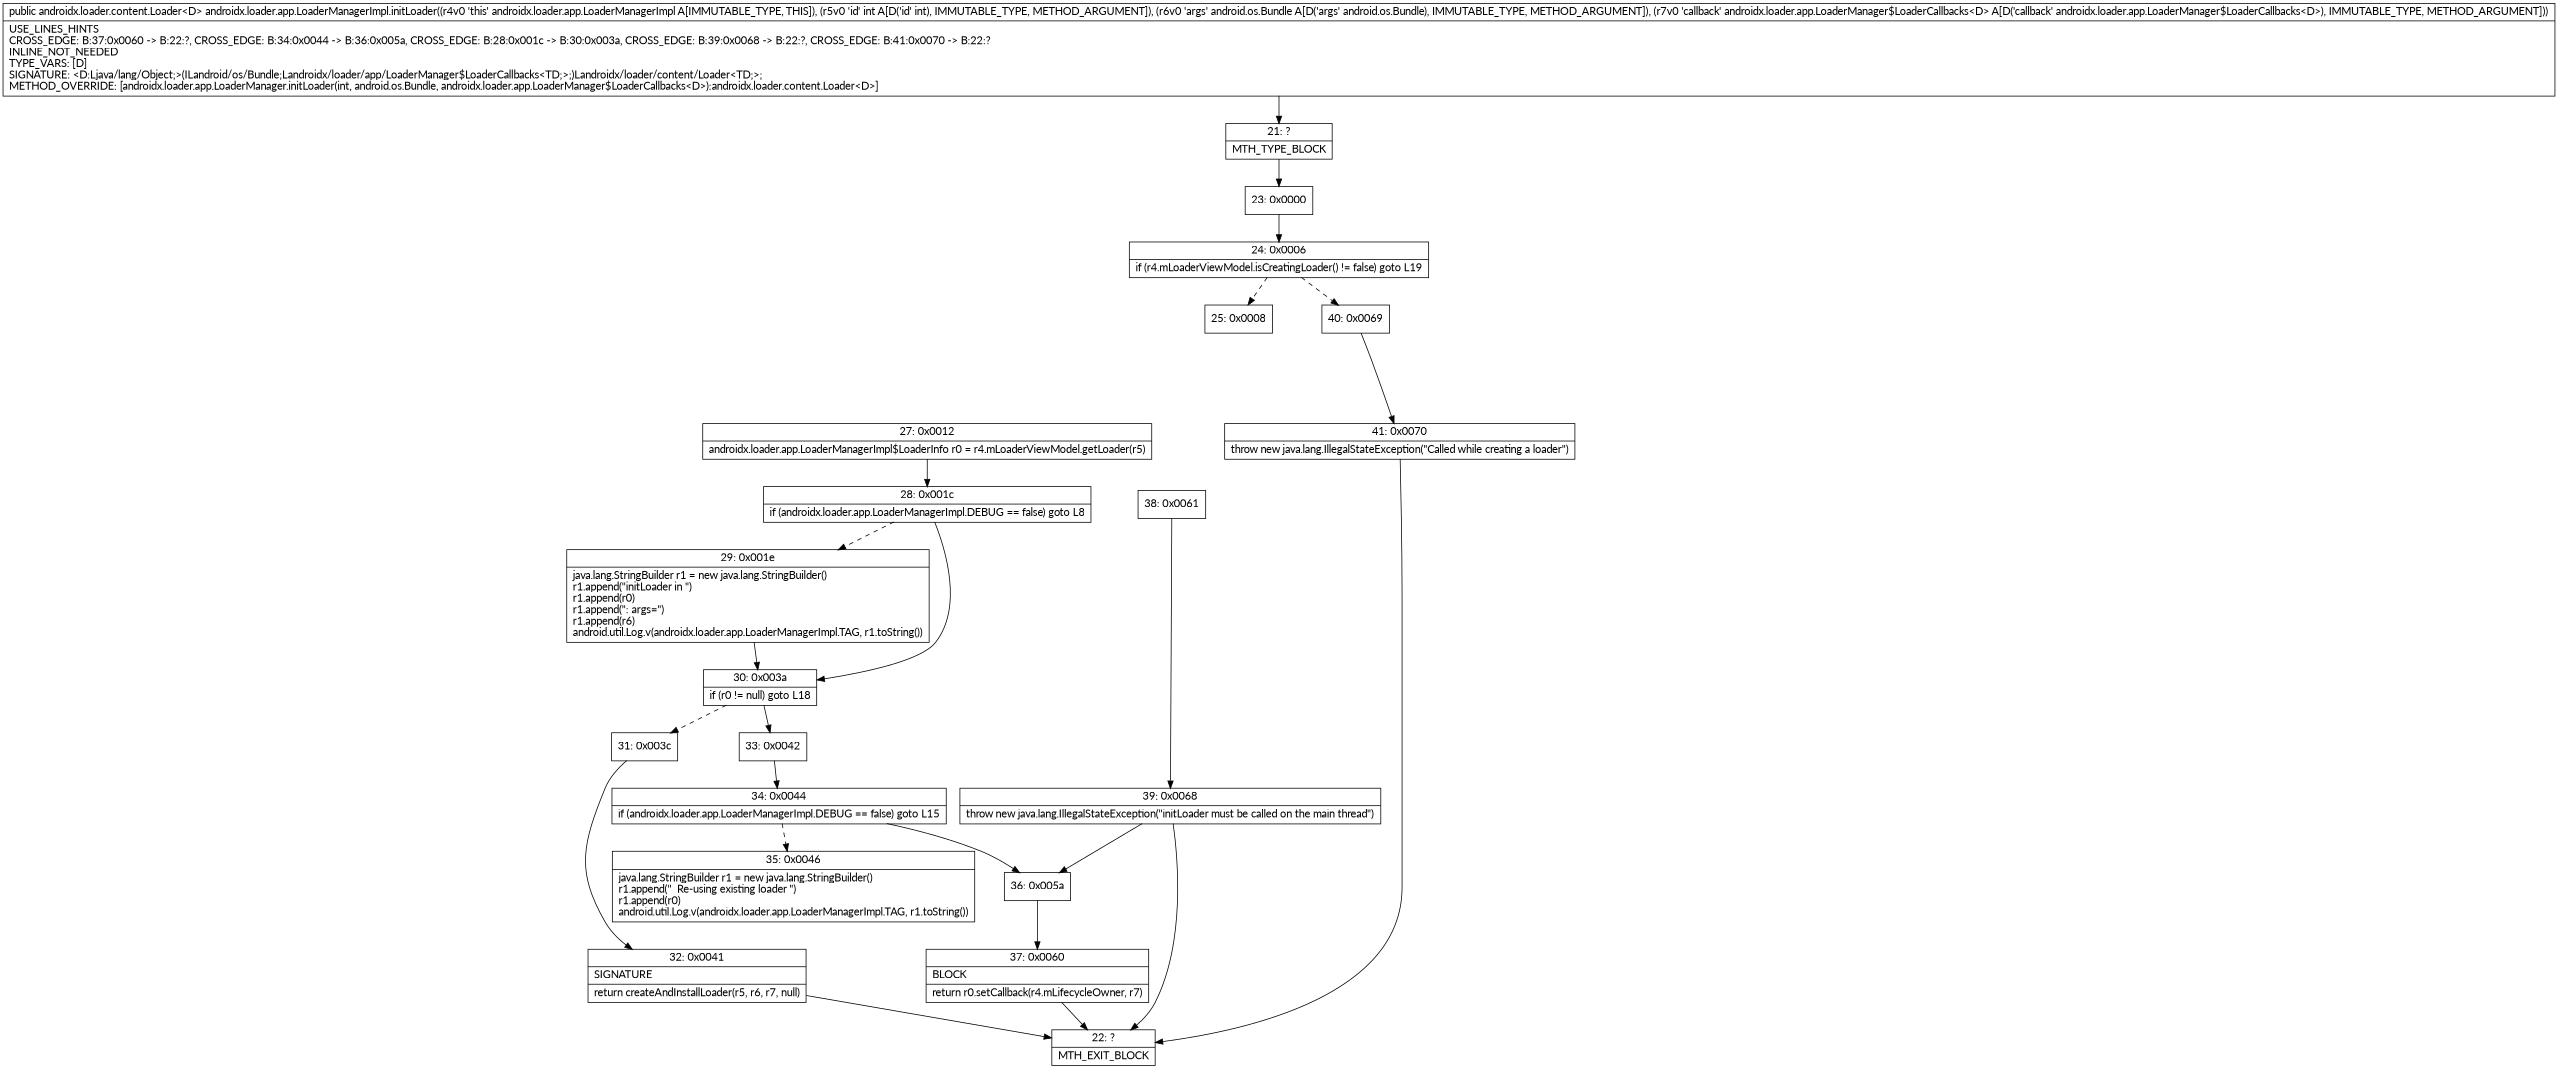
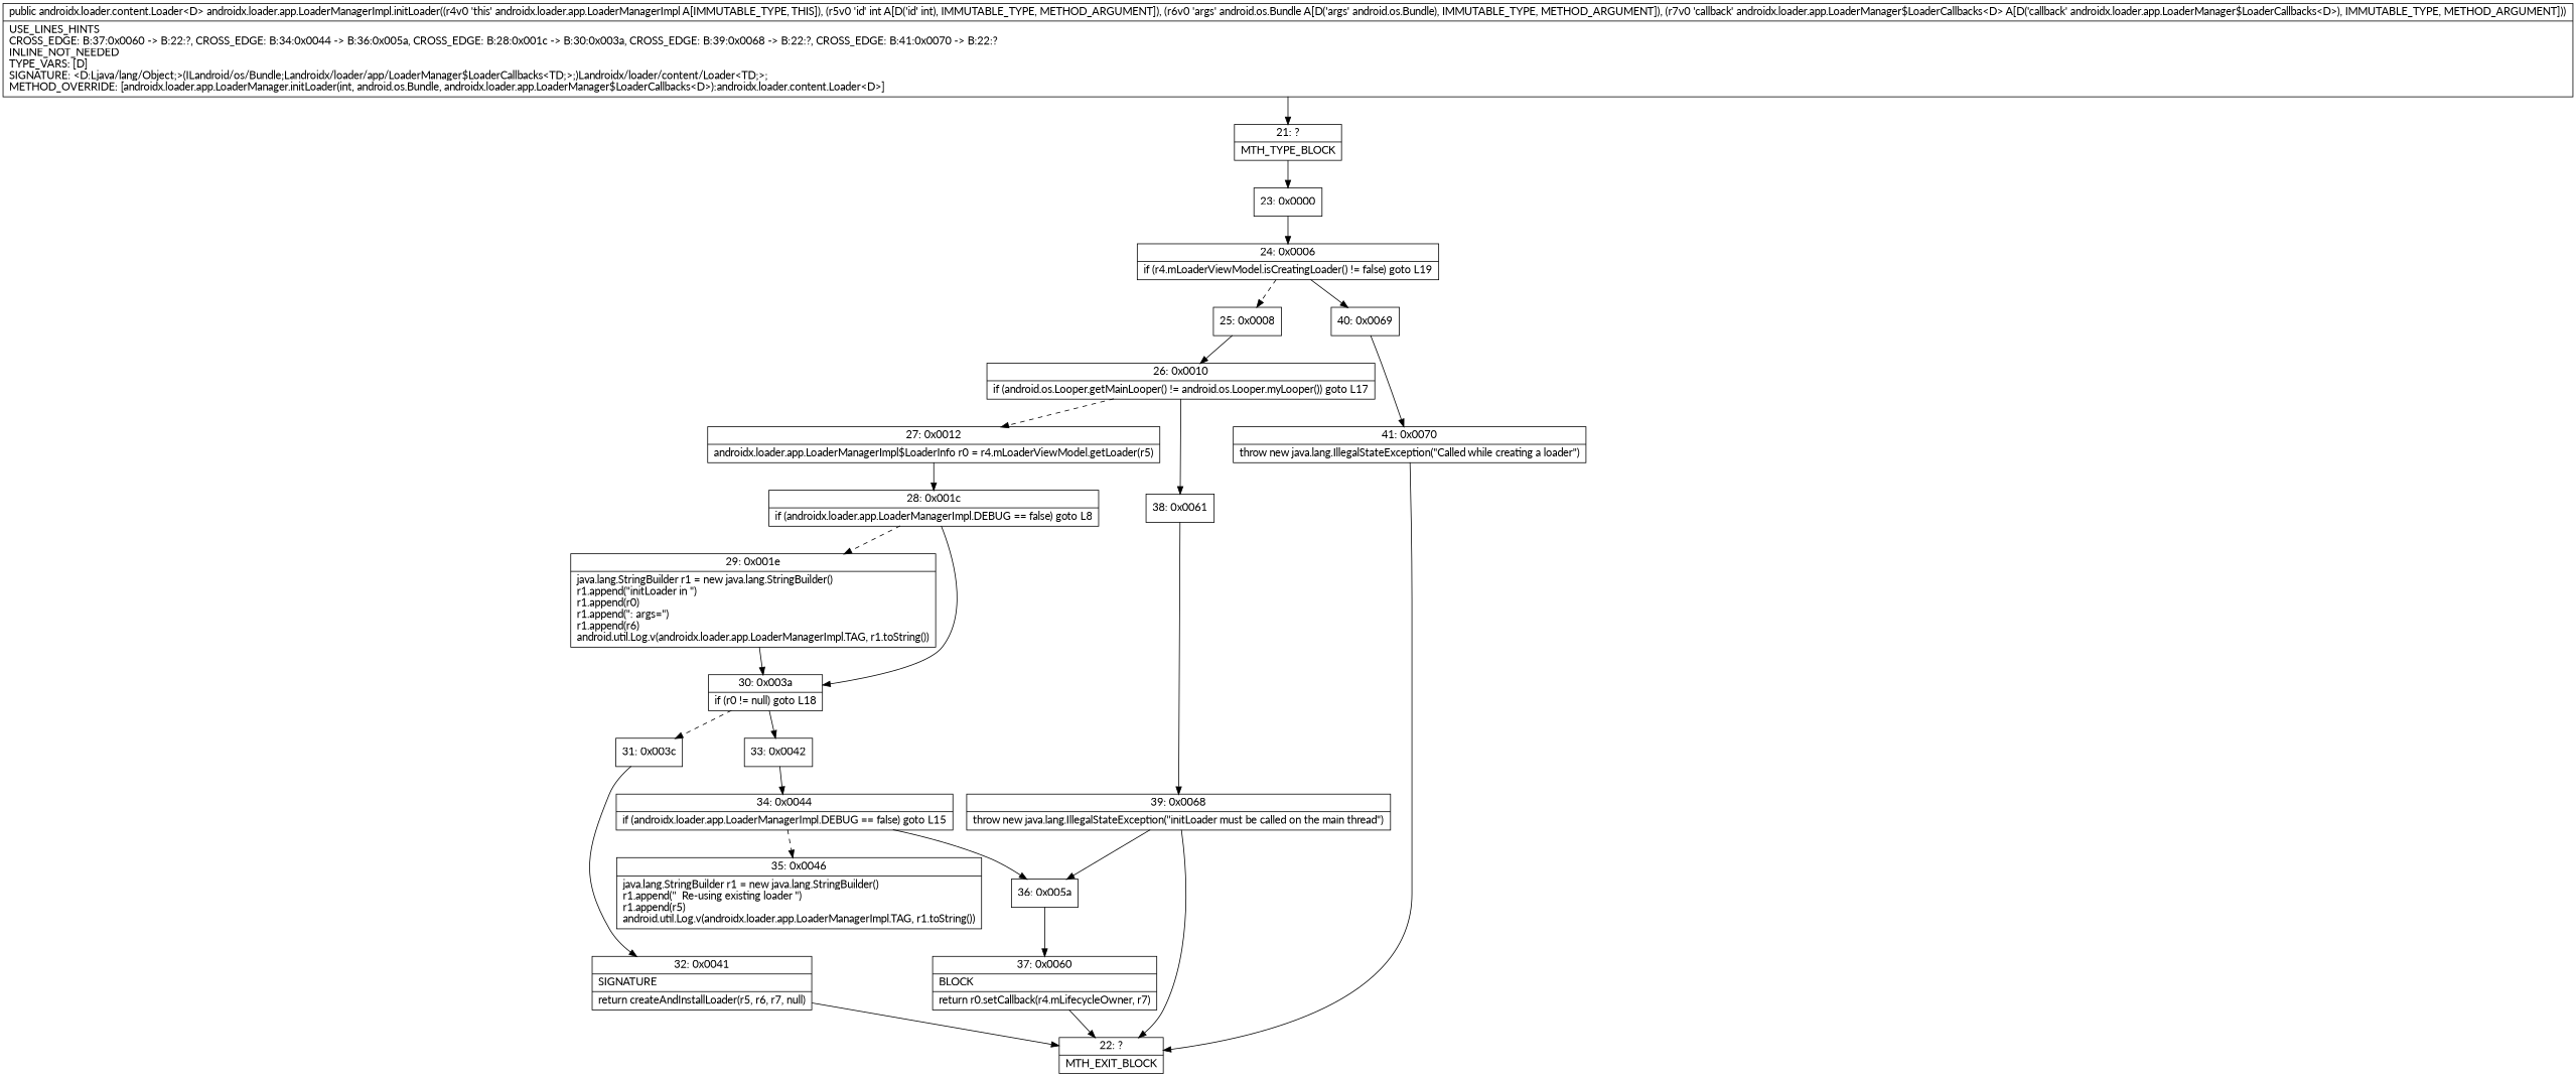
  digraph {
    fontname=Lato
    node [fontname=Lato shape=record]
    edge [fontname=Lato]
    n1 [label="{21\:\ ?|MTH_TYPE_BLOCK\l}"]
    n2 [label="{23\:\ 0x0000}"]
    n3 [label="{24\:\ 0x0006|if (r4.mLoaderViewModel.isCreatingLoader() != false) goto L19\l}"]
    n4 [label="{25\:\ 0x0008}"]
    n5 [label="{40\:\ 0x0069}"]
+   n6 [label="{26\:\ 0x0010|if (android.os.Looper.getMainLooper() != android.os.Looper.myLooper()) goto L17\l}"]
    n7 [label="{41\:\ 0x0070|throw new java.lang.IllegalStateException(\"Called while creating a loader\")\l}"]
    n8 [label="{27\:\ 0x0012|androidx.loader.app.LoaderManagerImpl$LoaderInfo r0 = r4.mLoaderViewModel.getLoader(r5)\l}"]
    n9 [label="{38\:\ 0x0061}"]
    n10 [label="{28\:\ 0x001c|if (androidx.loader.app.LoaderManagerImpl.DEBUG == false) goto L8\l}"]
    n11 [label="{39\:\ 0x0068|throw new java.lang.IllegalStateException(\"initLoader must be called on the main thread\")\l}"]
    n12 [label="{29\:\ 0x001e|java.lang.StringBuilder r1 = new java.lang.StringBuilder()\lr1.append(\"initLoader in \")\lr1.append(r0)\lr1.append(\": args=\")\lr1.append(r6)\landroid.util.Log.v(androidx.loader.app.LoaderManagerImpl.TAG, r1.toString())\l}"]
    n13 [label="{30\:\ 0x003a|if (r0 != null) goto L18\l}"]
    n14 [label="{31\:\ 0x003c}"]
    n15 [label="{33\:\ 0x0042}"]
    n16 [label="{32\:\ 0x0041|SIGNATURE\l|return createAndInstallLoader(r5, r6, r7, null)\l}"]
    n17 [label="{34\:\ 0x0044|if (androidx.loader.app.LoaderManagerImpl.DEBUG == false) goto L15\l}"]
    n18 [label="{22\:\ ?|MTH_EXIT_BLOCK\l}"]
-   n19 [label="{35\:\ 0x0046|java.lang.StringBuilder r1 = new java.lang.StringBuilder()\lr1.append(\"  Re\-using existing loader \")\lr1.append(r0)\landroid.util.Log.v(androidx.loader.app.LoaderManagerImpl.TAG, r1.toString())\l}"]
+   n19 [label="{35\:\ 0x0046|java.lang.StringBuilder r1 = new java.lang.StringBuilder()\lr1.append(\"  Re\-using existing loader \")\lr1.append(r5)\landroid.util.Log.v(androidx.loader.app.LoaderManagerImpl.TAG, r1.toString())\l}"]
    n20 [label="{36\:\ 0x005a}"]
    n21 [label="{37\:\ 0x0060|BLOCK\l|return r0.setCallback(r4.mLifecycleOwner, r7)\l}"]
    n22 [label="{public androidx.loader.content.Loader\<D\> androidx.loader.app.LoaderManagerImpl.initLoader((r4v0 'this' androidx.loader.app.LoaderManagerImpl A[IMMUTABLE_TYPE, THIS]), (r5v0 'id' int A[D('id' int), IMMUTABLE_TYPE, METHOD_ARGUMENT]), (r6v0 'args' android.os.Bundle A[D('args' android.os.Bundle), IMMUTABLE_TYPE, METHOD_ARGUMENT]), (r7v0 'callback' androidx.loader.app.LoaderManager$LoaderCallbacks\<D\> A[D('callback' androidx.loader.app.LoaderManager$LoaderCallbacks\<D\>), IMMUTABLE_TYPE, METHOD_ARGUMENT]))  | USE_LINES_HINTS\lCROSS_EDGE: B:37:0x0060 \-\> B:22:?, CROSS_EDGE: B:34:0x0044 \-\> B:36:0x005a, CROSS_EDGE: B:28:0x001c \-\> B:30:0x003a, CROSS_EDGE: B:39:0x0068 \-\> B:22:?, CROSS_EDGE: B:41:0x0070 \-\> B:22:?\lINLINE_NOT_NEEDED\lTYPE_VARS: [D]\lSIGNATURE: \<D:Ljava\/lang\/Object;\>(ILandroid\/os\/Bundle;Landroidx\/loader\/app\/LoaderManager$LoaderCallbacks\<TD;\>;)Landroidx\/loader\/content\/Loader\<TD;\>;\lMETHOD_OVERRIDE: [androidx.loader.app.LoaderManager.initLoader(int, android.os.Bundle, androidx.loader.app.LoaderManager$LoaderCallbacks\<D\>):androidx.loader.content.Loader\<D\>]\l}"]
    n1 -> n2
    n2 -> n3
    n3 -> n4 [style=dashed]
-   n3 -> n5 [style=dashed]
+   n3 -> n5
+   n4 -> n6
    n5 -> n7
+   n6 -> n8 [style=dashed]
+   n6 -> n9
    n7 -> n18
    n8 -> n10
    n9 -> n11
    n10 -> n12 [style=dashed]
    n10 -> n13
    n11 -> n18
    n11 -> n20
    n12 -> n13
    n13 -> n14 [style=dashed]
    n13 -> n15
    n14 -> n16
    n15 -> n17
    n16 -> n18
    n17 -> n19 [style=dashed]
    n17 -> n20
    n20 -> n21
    n21 -> n18
    n22 -> n1
  }
